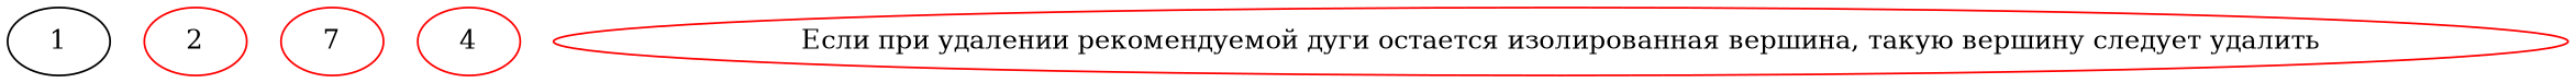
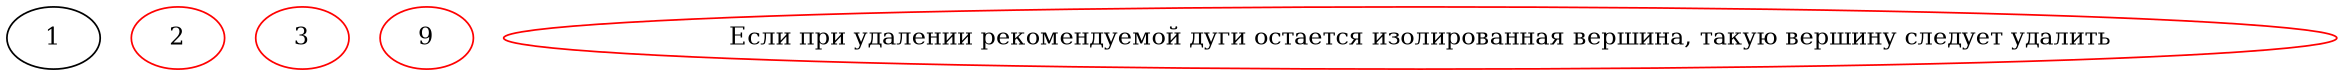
  digraph {
    node [color=red]
    1 [color=""]
    2
-   3 [label=7]
-   4
+   3
+   4 [label=9]
    n5 [label="Если при удалении рекомендуемой дуги остается изолированная вершина, такую вершину следует удалить"]
  }
